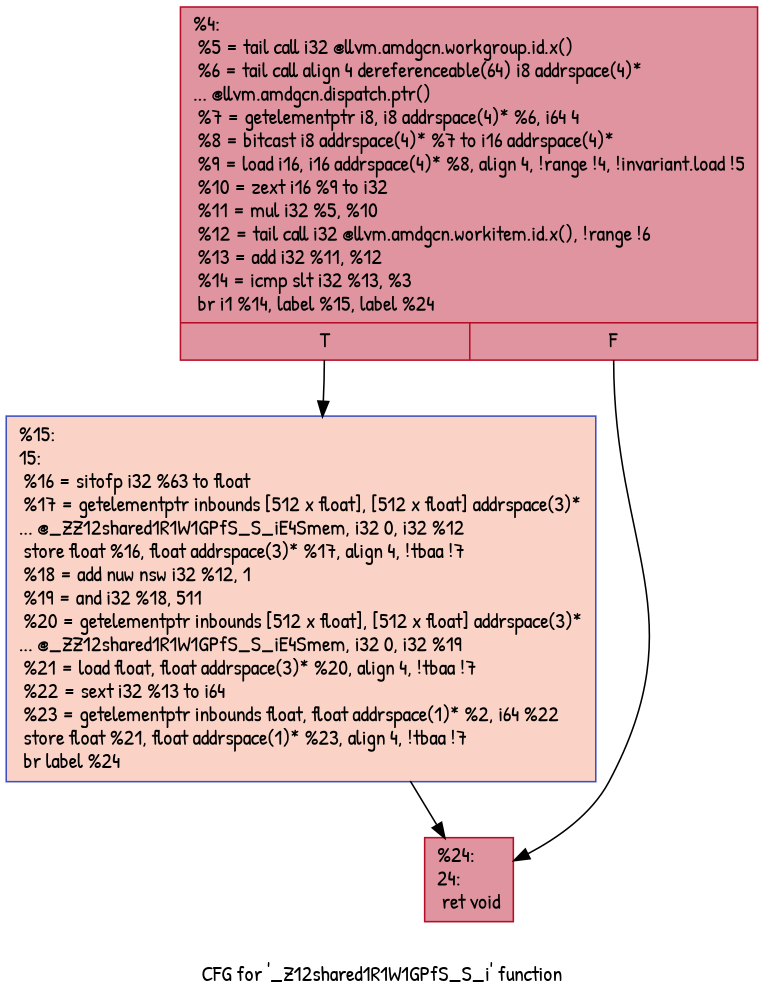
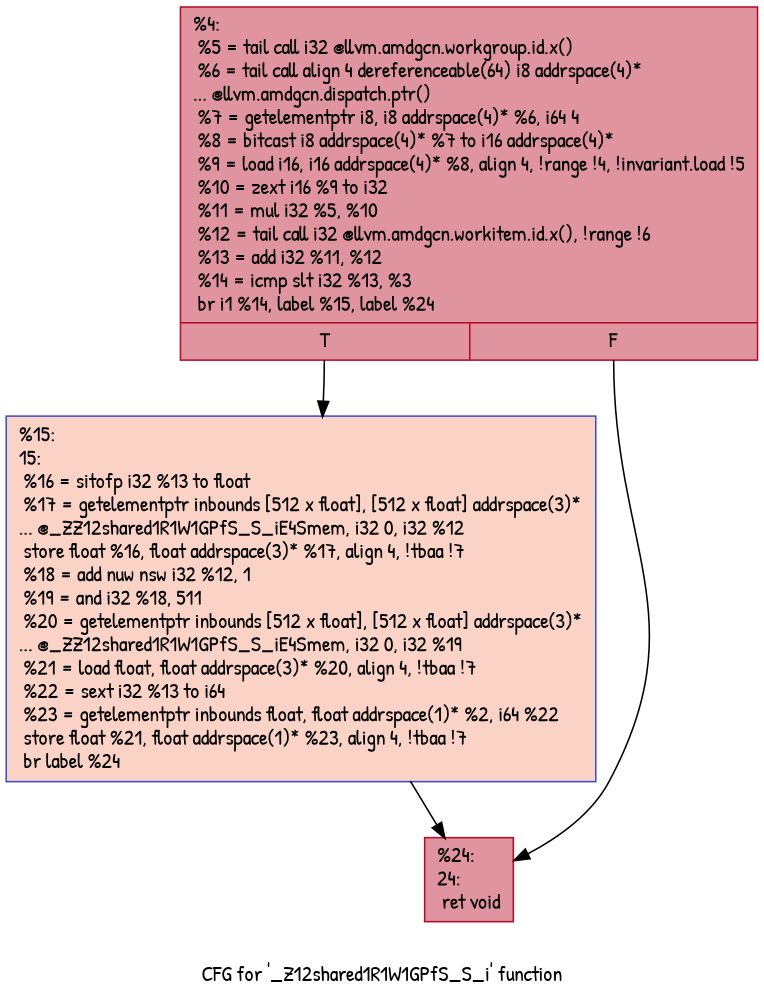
  digraph {
    label="CFG for '_Z12shared1R1W1GPfS_S_i' function"
    fontname="Patrick Hand"
    node [color="#b70d28ff" fillcolor="#b70d2870" shape=record style=filled fontname="Patrick Hand"]
    edge [fontname="Patrick Hand"]
    n1 [label="{%4:\l  %5 = tail call i32 @llvm.amdgcn.workgroup.id.x()\l  %6 = tail call align 4 dereferenceable(64) i8 addrspace(4)*\l... @llvm.amdgcn.dispatch.ptr()\l  %7 = getelementptr i8, i8 addrspace(4)* %6, i64 4\l  %8 = bitcast i8 addrspace(4)* %7 to i16 addrspace(4)*\l  %9 = load i16, i16 addrspace(4)* %8, align 4, !range !4, !invariant.load !5\l  %10 = zext i16 %9 to i32\l  %11 = mul i32 %5, %10\l  %12 = tail call i32 @llvm.amdgcn.workitem.id.x(), !range !6\l  %13 = add i32 %11, %12\l  %14 = icmp slt i32 %13, %3\l  br i1 %14, label %15, label %24\l|{<s0>T|<s1>F}}"]
-   n2 [color="#3d50c3ff" fillcolor="#f59c7d70" label="{%15:\l15:                                               \l  %16 = sitofp i32 %63 to float\l  %17 = getelementptr inbounds [512 x float], [512 x float] addrspace(3)*\l... @_ZZ12shared1R1W1GPfS_S_iE4Smem, i32 0, i32 %12\l  store float %16, float addrspace(3)* %17, align 4, !tbaa !7\l  %18 = add nuw nsw i32 %12, 1\l  %19 = and i32 %18, 511\l  %20 = getelementptr inbounds [512 x float], [512 x float] addrspace(3)*\l... @_ZZ12shared1R1W1GPfS_S_iE4Smem, i32 0, i32 %19\l  %21 = load float, float addrspace(3)* %20, align 4, !tbaa !7\l  %22 = sext i32 %13 to i64\l  %23 = getelementptr inbounds float, float addrspace(1)* %2, i64 %22\l  store float %21, float addrspace(1)* %23, align 4, !tbaa !7\l  br label %24\l}"]
+   n2 [color="#3d50c3ff" fillcolor="#f59c7d70" label="{%15:\l15:                                               \l  %16 = sitofp i32 %13 to float\l  %17 = getelementptr inbounds [512 x float], [512 x float] addrspace(3)*\l... @_ZZ12shared1R1W1GPfS_S_iE4Smem, i32 0, i32 %12\l  store float %16, float addrspace(3)* %17, align 4, !tbaa !7\l  %18 = add nuw nsw i32 %12, 1\l  %19 = and i32 %18, 511\l  %20 = getelementptr inbounds [512 x float], [512 x float] addrspace(3)*\l... @_ZZ12shared1R1W1GPfS_S_iE4Smem, i32 0, i32 %19\l  %21 = load float, float addrspace(3)* %20, align 4, !tbaa !7\l  %22 = sext i32 %13 to i64\l  %23 = getelementptr inbounds float, float addrspace(1)* %2, i64 %22\l  store float %21, float addrspace(1)* %23, align 4, !tbaa !7\l  br label %24\l}"]
    n3 [label="{%24:\l24:                                               \l  ret void\l}"]
    n1 -> n2 [tailport=s0]
    n1 -> n3 [tailport=s1]
    n2 -> n3
  }
